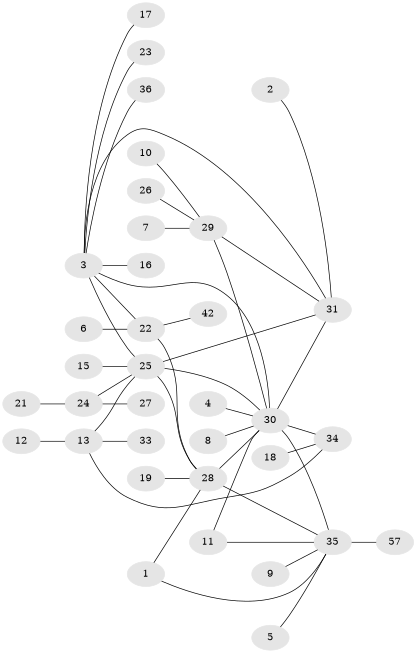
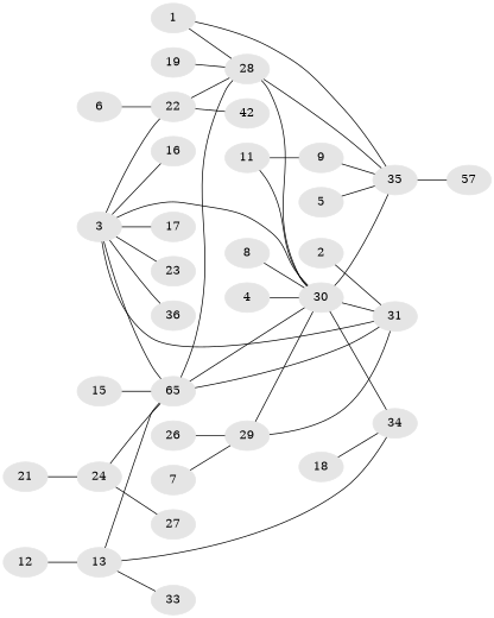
  graph {
    rankdir=LR
    node [color=gray90 style=filled]
    edge [weight=1.0]
    1
    28
    35
    30
    n5 [label=57]
    2
    31
    3
    16
    17
    22
    23
-   25
+   25 [label=65]
    36
    n15 [label=42]
    34
    4
    5
    6
    7
    29
    8
    9
-   10
    11
    12
    13
    33
    15
    18
    19
    21
    24
    27
    26
    1 -- 28
    1 -- 35
    28 -- 35
    28 -- 30
    35 -- n5
    30 -- 35 [weight=2.0]
    30 -- 31 [weight=2.0]
    30 -- 34 [weight=2.0]
    2 -- 31
    3 -- 30
    3 -- 31
    3 -- 16
    3 -- 17
    3 -- 22 [weight=2.0]
    3 -- 23
    3 -- 25
    3 -- 36
    22 -- 28
    22 -- n15
    25 -- 28
    25 -- 30
    25 -- 31
    4 -- 30
    5 -- 35
    6 -- 22
    7 -- 29
    29 -- 30
    29 -- 31
    8 -- 30
    9 -- 35
-   10 -- 29
-   11 -- 35
+   11 -- 9
    11 -- 30 [weight=2.0]
    12 -- 13
    13 -- 25
    13 -- 34
    13 -- 33
    15 -- 25
    18 -- 34
    19 -- 28
    21 -- 24
    24 -- 25
    24 -- 27
    26 -- 29
  }
